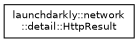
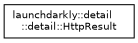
  digraph {
    rankdir=LR
-   n1 [color=black fillcolor=white fontname=Helvetica fontsize=10 height=0.2 label="launchdarkly::network\l::detail::HttpResult" shape=record style=filled width=0.4]
+   n1 [color=black fillcolor=white fontname=Helvetica fontsize=10 height=0.2 label="launchdarkly::detail\l::detail::HttpResult" shape=record style=filled width=0.4]
  }
